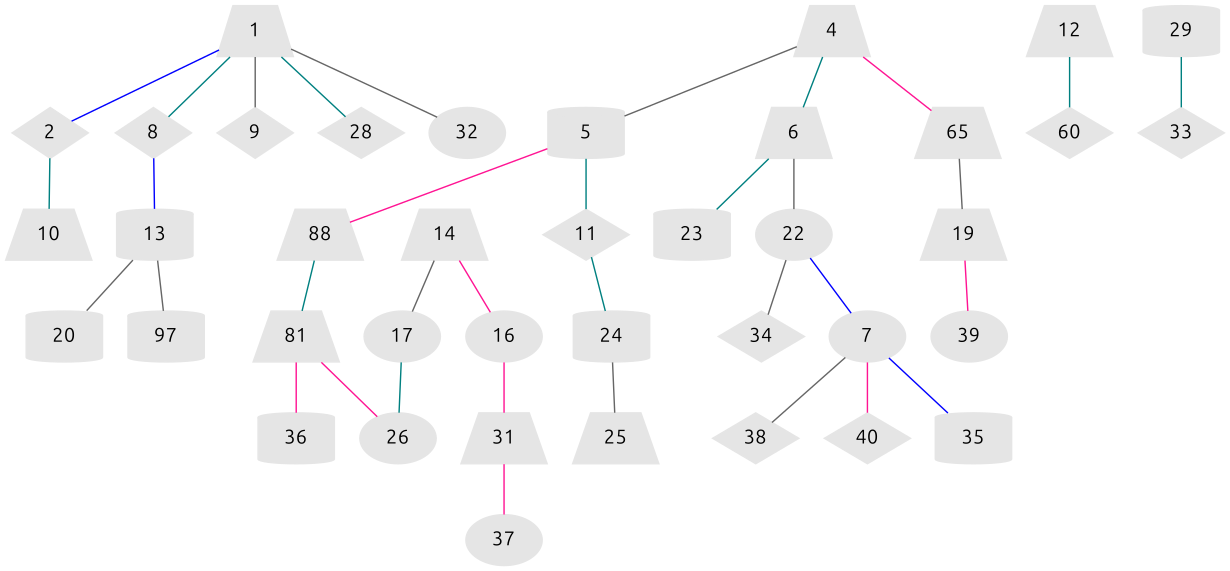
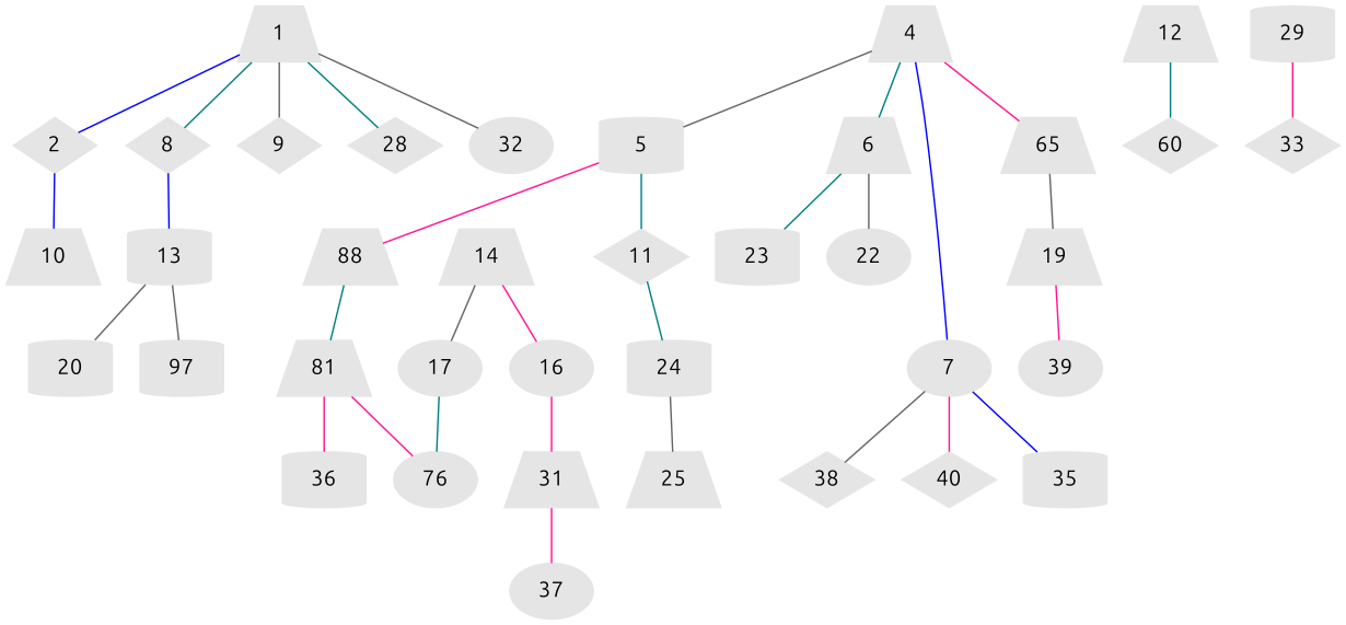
  graph {
    fontname=Ubuntu
    node [color=gray90 fontname=Ubuntu shape=trapezium style=filled]
    edge [color=teal fontname=Ubuntu weight=1.0]
    2 [shape=diamond]
    1
    8 [shape=diamond]
    9 [shape=diamond]
    28 [shape=diamond]
    32 [shape=ellipse]
    10
    13 [shape=cylinder]
    5 [shape=cylinder]
    4
    6
    7 [shape=ellipse]
    n13 [label=65]
    n14 [label=60 shape=diamond]
    12
    11 [shape=diamond]
    n17 [label=88]
    22 [shape=ellipse]
    23 [shape=cylinder]
    35 [shape=cylinder]
    38 [shape=diamond]
    40 [shape=diamond]
    19
    24 [shape=cylinder]
    16 [shape=ellipse]
    14
    17 [shape=ellipse]
    n28 [label=81]
-   34 [shape=diamond]
    20 [shape=cylinder]
    n31 [label=97 shape=cylinder]
    25
    31
-   26 [shape=ellipse]
+   26 [shape=ellipse label=76]
    39 [shape=ellipse]
    37 [shape=ellipse]
    29 [shape=cylinder]
    33 [shape=diamond]
    36 [shape=cylinder]
-   2 -- 10
+   2 -- 10 [color=blue]
    1 -- 2 [color=blue]
    1 -- 8
    1 -- 9 [color=gray40]
    1 -- 28
    1 -- 32 [color=gray40]
    8 -- 13 [color=blue]
    13 -- 20 [color=gray40]
    13 -- n31 [color=gray40]
    5 -- 11
    5 -- n17 [color=deeppink]
    4 -- 5 [color=gray40]
    4 -- 6
-   22 -- 7 [color=blue]
+   4 -- 7 [color=blue]
    4 -- n13 [color=deeppink]
    6 -- 22 [color=gray40]
    6 -- 23
    7 -- 35 [color=blue]
    7 -- 38 [color=gray40]
    7 -- 40 [color=deeppink]
    n13 -- 19 [color=gray40]
    12 -- n14
    11 -- 24
    n17 -- n28
-   22 -- 34 [color=gray40]
    19 -- 39 [color=deeppink]
    24 -- 25 [color=gray40]
    16 -- 31 [color=deeppink]
    14 -- 16 [color=deeppink]
    14 -- 17 [color=gray40]
    17 -- 26
    n28 -- 26 [color=deeppink]
    n28 -- 36 [color=deeppink]
    31 -- 37 [color=deeppink]
-   29 -- 33
+   29 -- 33 [color=deeppink]
  }
